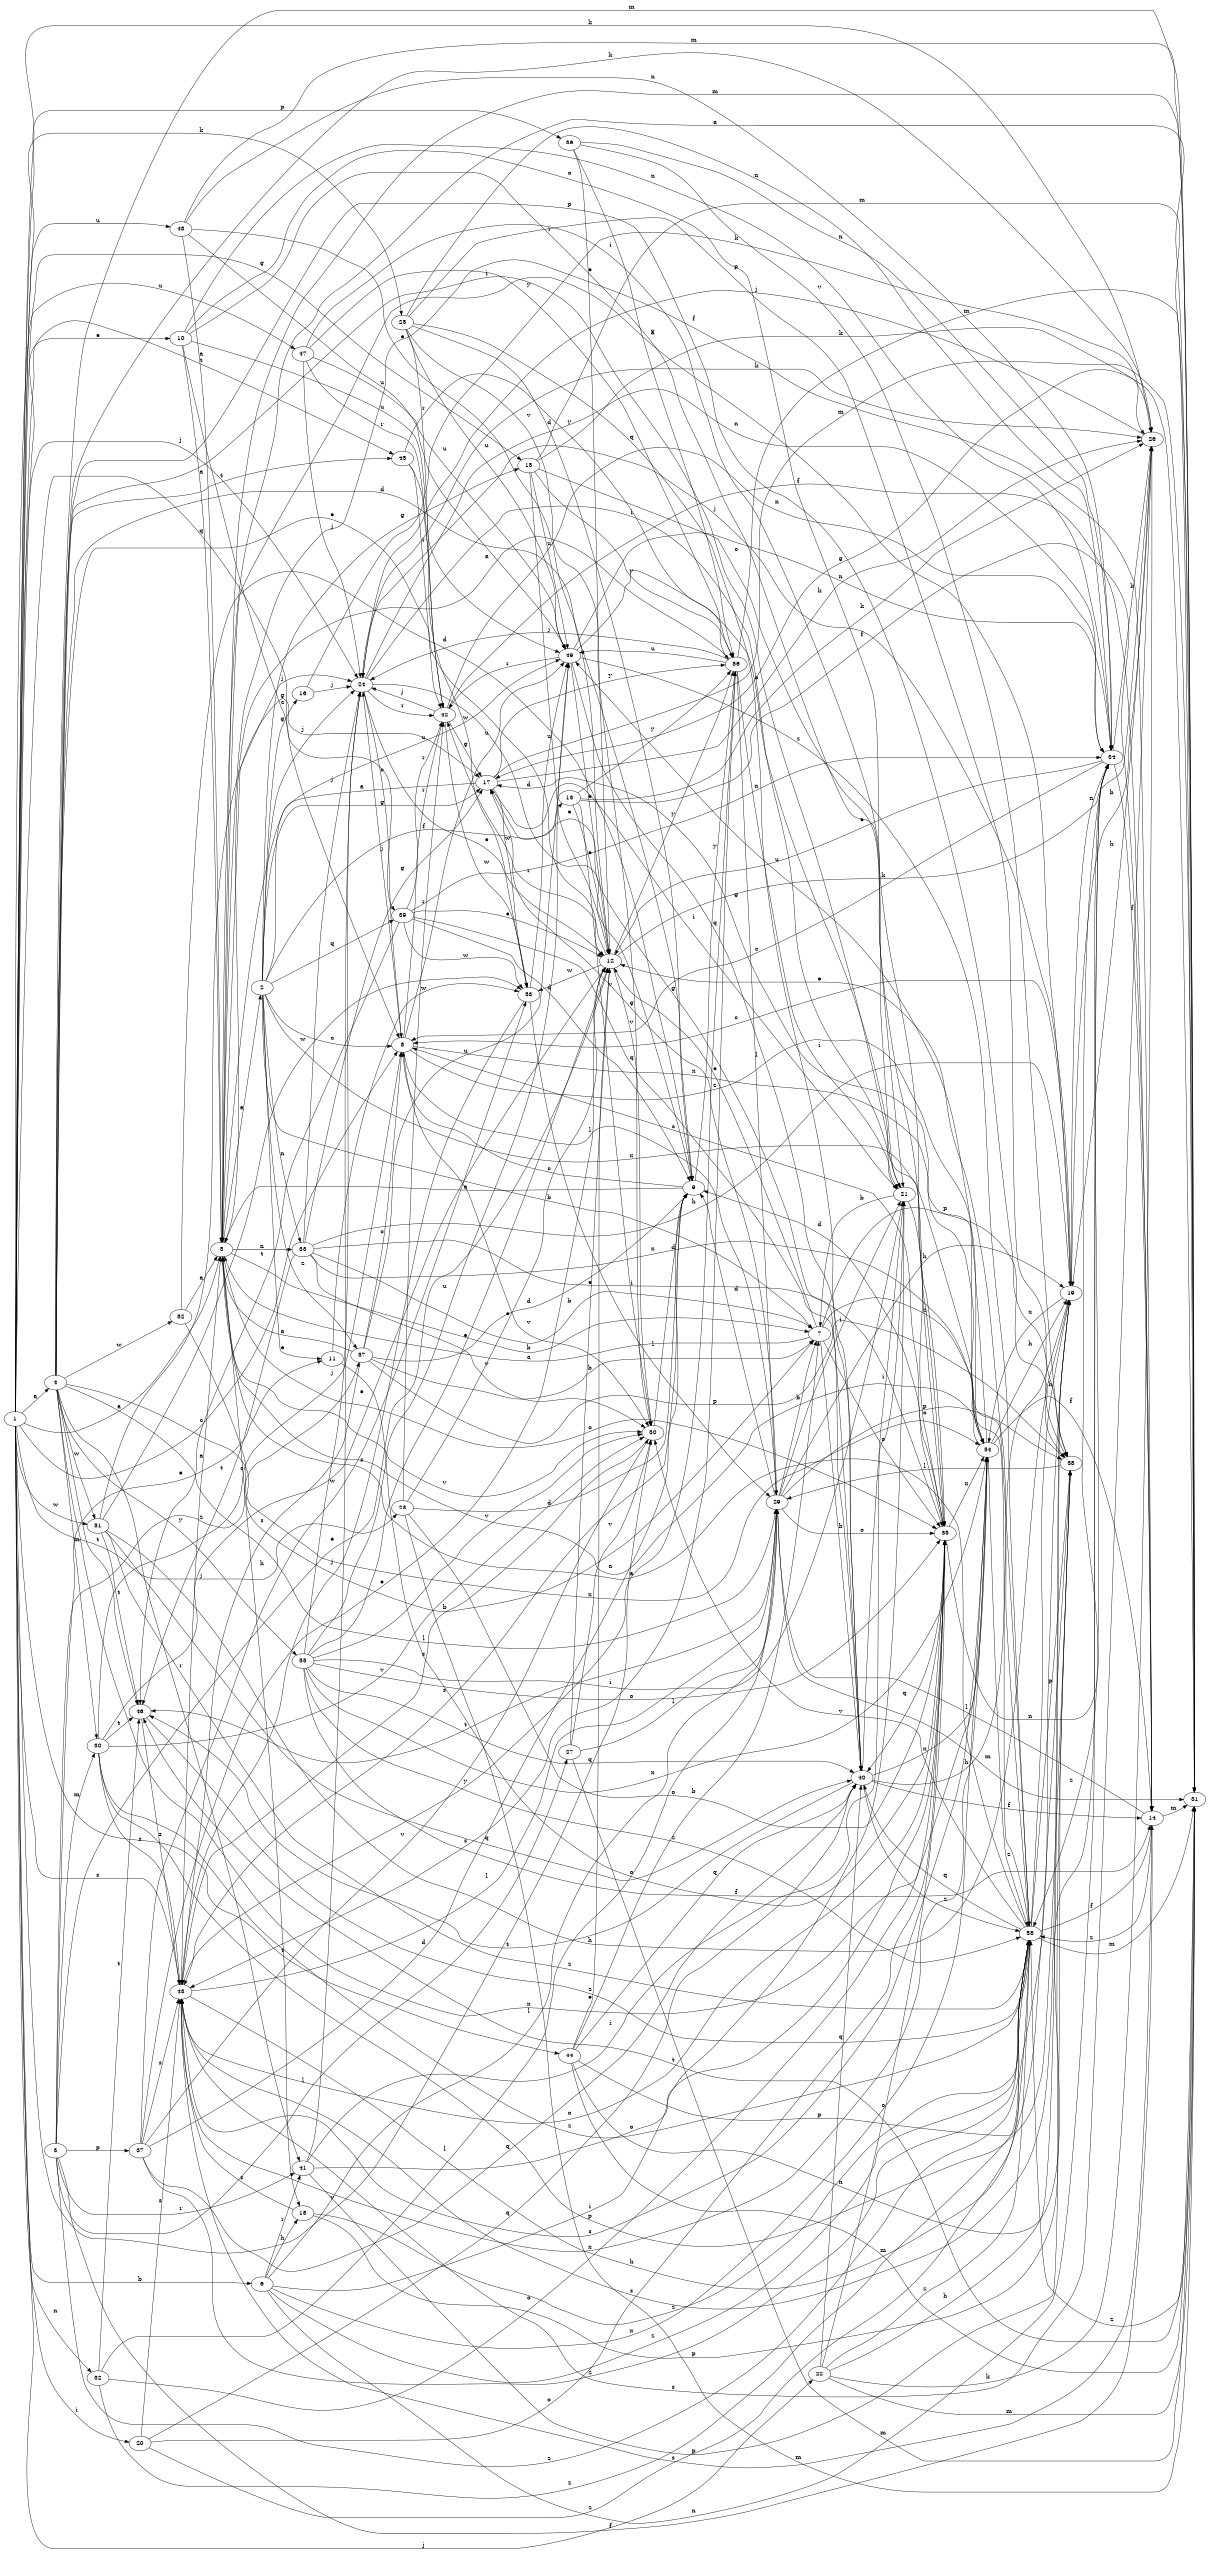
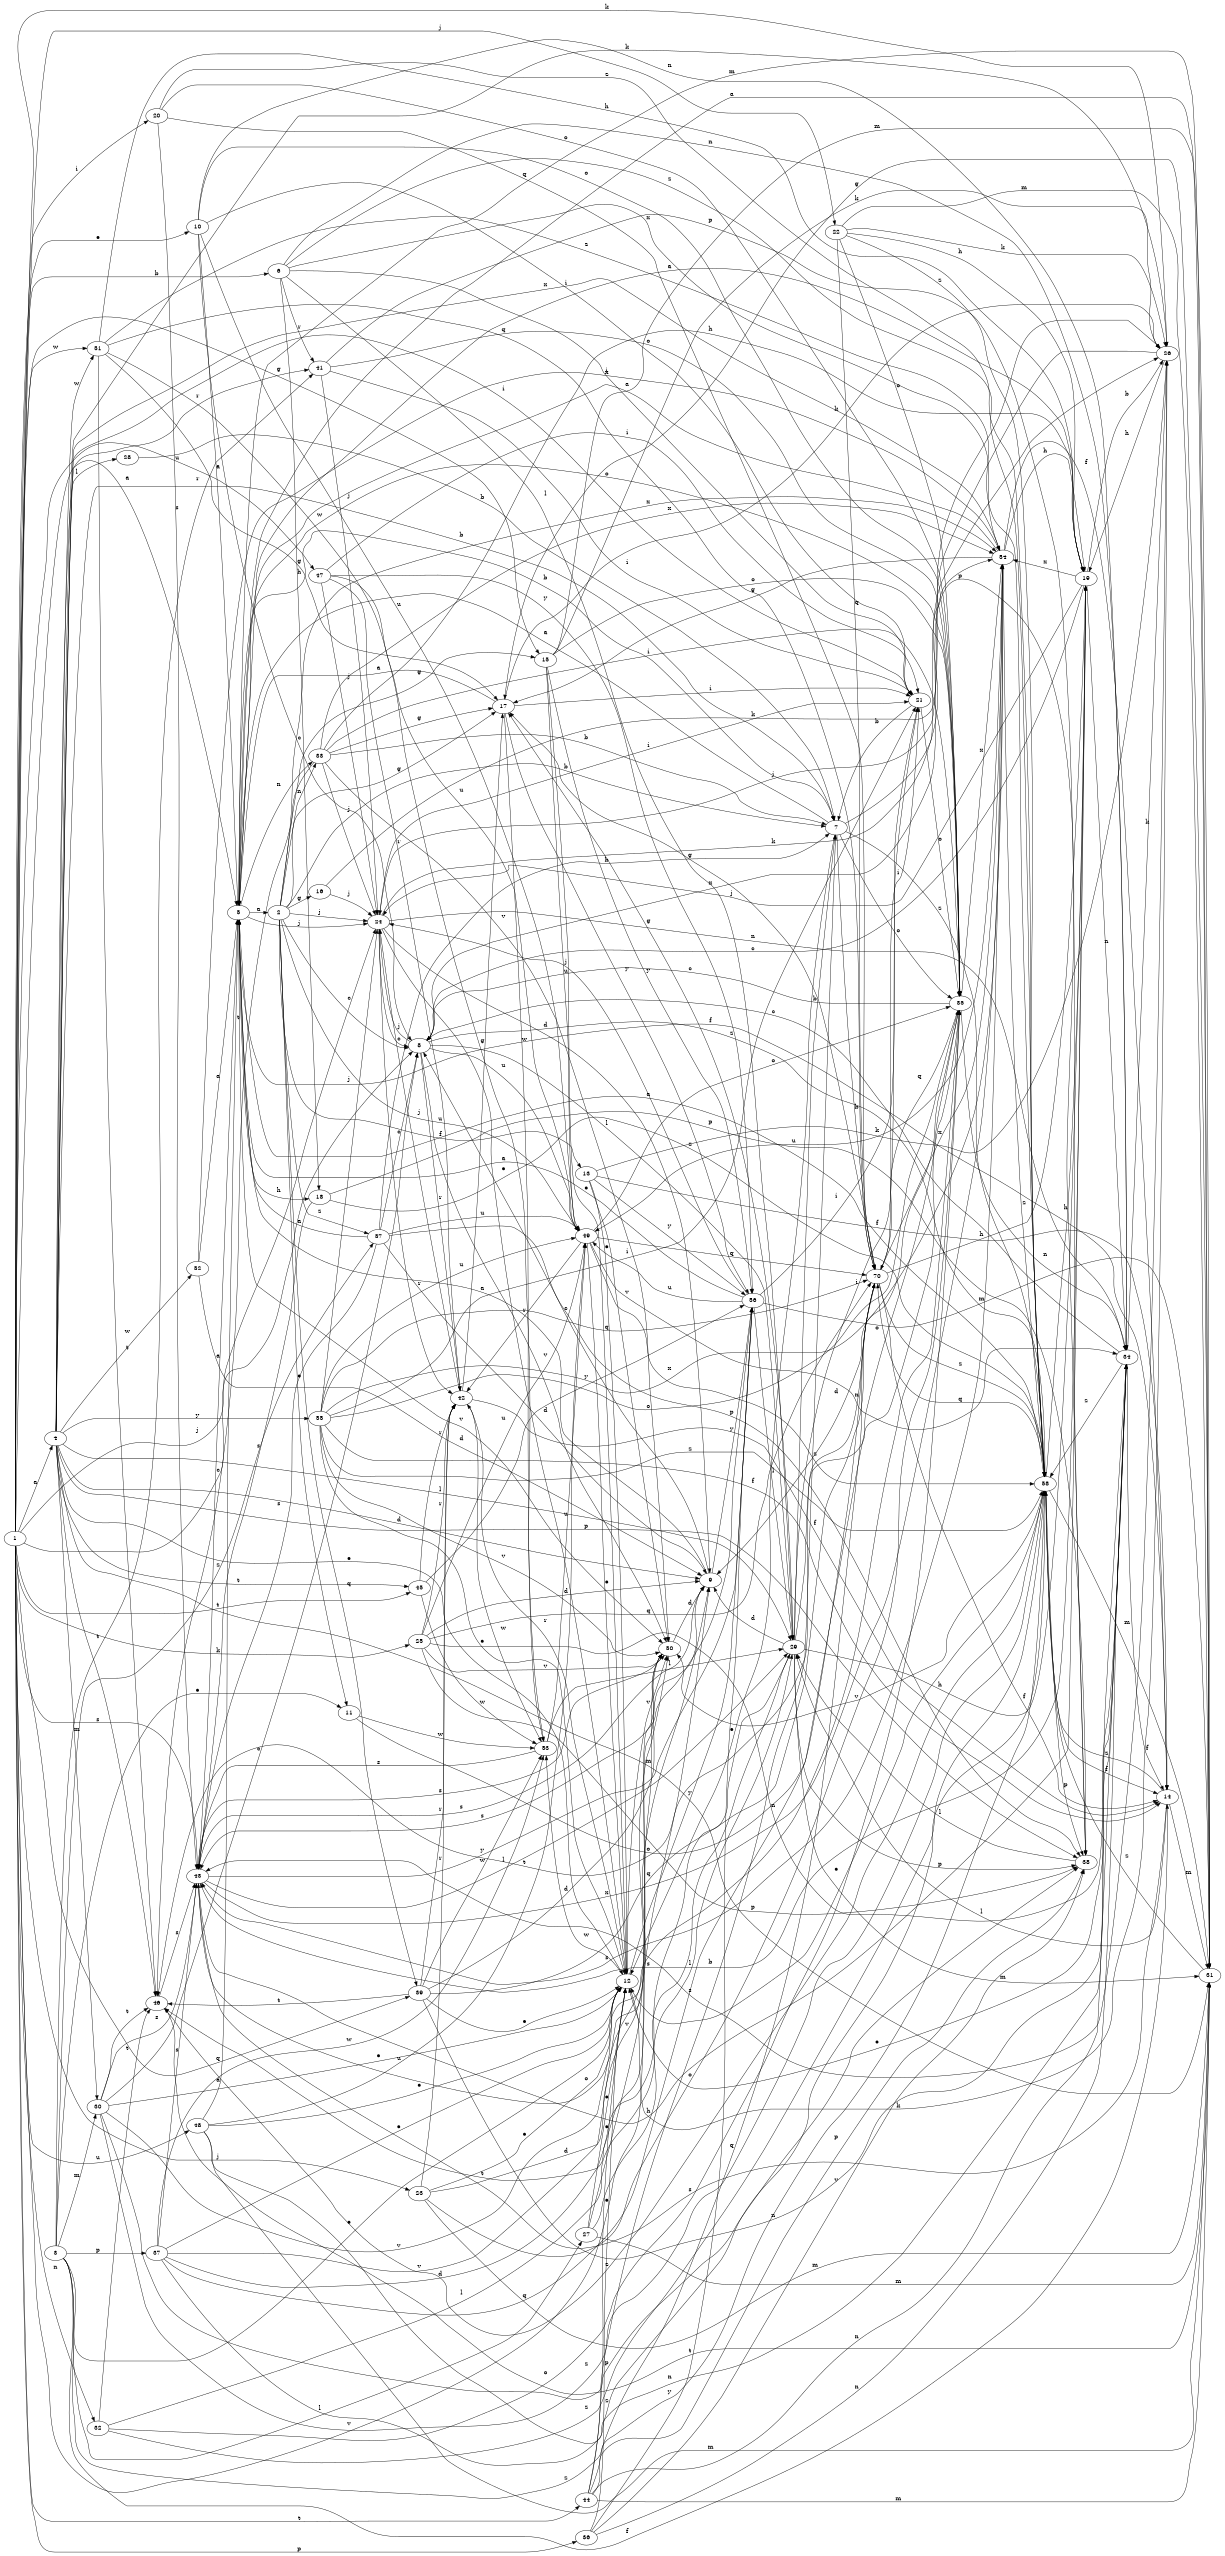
  strict digraph {
    rankdir=LR
    1
    4
    5
    10
    43
    48
    6
    44
    8
    24
    23
    25
    39
    50
    36
    15
    51
    22
    26
    20
    47
    32
    45
    7
    9
    31
    52
    54
    21
+   28
    29
    30
    12
    55
    41
    38
    46
    33
    35
    14
    18
    2
    49
    34
    56
    19
    58
-   40
+   40 [label=70]
    42
    53
    17
    57
    11
    13
    16
    37
    3
    27
    1 -> 4 [label=a]
    1 -> 5 [label=a]
    1 -> 10 [label=e]
    1 -> 43 [label=s]
    1 -> 48 [label=u]
    1 -> 6 [label=b]
    1 -> 44 [label=t]
    1 -> 8 [label=c]
    1 -> 24 [label=j]
    1 -> 23 [label=j]
    1 -> 25 [label=k]
    1 -> 39 [label=q]
    1 -> 50 [label=v]
    1 -> 36 [label=p]
    1 -> 15 [label=g]
    1 -> 51 [label=w]
    1 -> 22 [label=j]
    1 -> 26 [label=k]
    1 -> 20 [label=i]
    1 -> 47 [label=u]
    1 -> 32 [label=n]
    1 -> 45 [label=t]
    4 -> 51 [label=w]
    4 -> 26 [label=k]
    4 -> 45 [label=t]
    4 -> 7 [label=b]
    4 -> 9 [label=d]
    4 -> 31 [label=m]
    4 -> 52 [label=w]
    4 -> 54 [label=x]
    4 -> 21 [label=i]
+   4 -> 28 [label=l]
    4 -> 29 [label=l]
    4 -> 30 [label=m]
    4 -> 12 [label=e]
    4 -> 55 [label=y]
    4 -> 41 [label=r]
    4 -> 38 [label=p]
    4 -> 46 [label=t]
    5 -> 24 [label=j]
    5 -> 50 [label=v]
    5 -> 7 [label=b]
    5 -> 31 [label=m]
    5 -> 33 [label=n]
    5 -> 35 [label=o]
    5 -> 14 [label=f]
    5 -> 18 [label=h]
    5 -> 2 [label=a]
    10 -> 5 [label=a]
    10 -> 8 [label=c]
    10 -> 21 [label=i]
    10 -> 35 [label=o]
    10 -> 49 [label=u]
    10 -> 34 [label=n]
    43 -> 5 [label=a]
    43 -> 54 [label=x]
    43 -> 29 [label=l]
    43 -> 35 [label=o]
    43 -> 56 [label=y]
    43 -> 19 [label=h]
    48 -> 5 [label=a]
    48 -> 31 [label=m]
    48 -> 12 [label=e]
    48 -> 49 [label=u]
    48 -> 34 [label=n]
    6 -> 54 [label=x]
    6 -> 21 [label=i]
    6 -> 29 [label=l]
    6 -> 41 [label=r]
    6 -> 18 [label=h]
    6 -> 34 [label=n]
    6 -> 58 [label=z]
    44 -> 7 [label=b]
    44 -> 31 [label=m]
    44 -> 12 [label=e]
    44 -> 38 [label=p]
    44 -> 34 [label=n]
    44 -> 40 [label=q]
    8 -> 24 [label=j]
    8 -> 50 [label=v]
    8 -> 54 [label=x]
    8 -> 29 [label=l]
    8 -> 49 [label=u]
    8 -> 58 [label=z]
    8 -> 42 [label=r]
    24 -> 8 [label=c]
    24 -> 26 [label=k]
    24 -> 9 [label=d]
    24 -> 21 [label=i]
    24 -> 12 [label=e]
    24 -> 34 [label=n]
    24 -> 42 [label=r]
    23 -> 9 [label=d]
    23 -> 31 [label=m]
    23 -> 12 [label=e]
    23 -> 35 [label=o]
    23 -> 42 [label=r]
    25 -> 50 [label=v]
    25 -> 9 [label=d]
    25 -> 38 [label=p]
    25 -> 49 [label=u]
    25 -> 34 [label=n]
    25 -> 40 [label=q]
    25 -> 42 [label=r]
    39 -> 9 [label=d]
    39 -> 12 [label=e]
    39 -> 46 [label=t]
    39 -> 34 [label=n]
    39 -> 40 [label=q]
    39 -> 42 [label=r]
    39 -> 53 [label=w]
    50 -> 43 [label=s]
    50 -> 9 [label=d]
    36 -> 12 [label=e]
    36 -> 38 [label=v]
    36 -> 34 [label=n]
    36 -> 56 [label=y]
    15 -> 26 [label=k]
    15 -> 31 [label=m]
    15 -> 12 [label=e]
    15 -> 35 [label=o]
    15 -> 49 [label=u]
    15 -> 56 [label=y]
    51 -> 46 [label=t]
    51 -> 19 [label=h]
    51 -> 58 [label=z]
    51 -> 40 [label=q]
    51 -> 53 [label=w]
    51 -> 17 [label=g]
    22 -> 26 [label=k]
    22 -> 31 [label=m]
    22 -> 35 [label=o]
    22 -> 19 [label=h]
    22 -> 58 [label=z]
    22 -> 40 [label=q]
    26 -> 43 [label=s]
    26 -> 24 [label=j]
    26 -> 19 [label=h]
    20 -> 43 [label=s]
    20 -> 35 [label=o]
    20 -> 58 [label=z]
    20 -> 40 [label=q]
    47 -> 24 [label=j]
    47 -> 21 [label=i]
    47 -> 49 [label=u]
    47 -> 56 [label=y]
    47 -> 42 [label=r]
    32 -> 29 [label=l]
    32 -> 46 [label=t]
    32 -> 35 [label=o]
    32 -> 58 [label=z]
    45 -> 56 [label=y]
    45 -> 42 [label=r]
    45 -> 53 [label=w]
    7 -> 5 [label=a]
    7 -> 12 [label=e]
    7 -> 38 [label=p]
    7 -> 35 [label=o]
    7 -> 58 [label=z]
    7 -> 40 [label=b]
    9 -> 5 [label=a]
    9 -> 43 [label=s]
    9 -> 8 [label=c]
    9 -> 56 [label=y]
    31 -> 5 [label=a]
    31 -> 46 [label=t]
    31 -> 58 [label=z]
    31 -> 17 [label=g]
    52 -> 5 [label=a]
    52 -> 9 [label=d]
    52 -> 54 [label=x]
    54 -> 5 [label=a]
    54 -> 43 [label=s]
    54 -> 14 [label=f]
    54 -> 49 [label=u]
    54 -> 19 [label=h]
    54 -> 58 [label=z]
    54 -> 17 [label=g]
    21 -> 7 [label=b]
    21 -> 35 [label=o]
+   28 -> 7 [label=b]
    29 -> 7 [label=b]
    29 -> 9 [label=d]
    29 -> 31 [label=m]
    29 -> 21 [label=i]
    29 -> 38 [label=p]
    29 -> 46 [label=t]
    29 -> 35 [label=o]
    29 -> 19 [label=h]
    29 -> 17 [label=g]
    30 -> 43 [label=s]
    30 -> 8 [label=c]
    30 -> 50 [label=v]
    30 -> 12 [label=e]
    30 -> 38 [label=p]
    30 -> 46 [label=t]
    30 -> 58 [label=z]
    12 -> 50 [label=v]
    12 -> 26 [label=k]
    12 -> 56 [label=y]
    12 -> 42 [label=r]
    12 -> 53 [label=w]
    55 -> 24 [label=j]
    55 -> 50 [label=v]
    55 -> 54 [label=x]
    55 -> 21 [label=i]
    55 -> 12 [label=e]
    55 -> 35 [label=o]
    55 -> 14 [label=f]
    55 -> 49 [label=u]
    55 -> 58 [label=z]
    55 -> 40 [label=q]
    41 -> 24 [label=j]
    41 -> 21 [label=i]
    41 -> 38 [label=p]
    41 -> 35 [label=o]
    38 -> 29 [label=l]
    46 -> 43 [label=s]
    46 -> 58 [label=z]
    33 -> 24 [label=j]
    33 -> 50 [label=v]
    33 -> 7 [label=b]
    33 -> 54 [label=x]
    33 -> 46 [label=t]
    33 -> 35 [label=i]
    33 -> 19 [label=h]
    33 -> 17 [label=g]
    35 -> 8 [label=c]
    35 -> 9 [label=d]
    35 -> 54 [label=x]
    35 -> 34 [label=n]
    35 -> 40 [label=q]
    14 -> 43 [label=s]
    14 -> 31 [label=m]
    14 -> 29 [label=l]
    14 -> 58 [label=z]
    18 -> 43 [label=s]
    18 -> 38 [label=p]
    18 -> 58 [label=z]
    2 -> 8 [label=c]
    2 -> 24 [label=j]
    2 -> 39 [label=q]
    2 -> 15 [label=g]
    2 -> 7 [label=b]
    2 -> 54 [label=x]
    2 -> 33 [label=n]
    2 -> 49 [label=u]
    2 -> 17 [label=g]
    2 -> 57 [label=z]
    2 -> 11 [label=e]
    2 -> 13 [label=f]
    2 -> 16 [label=g]
    49 -> 12 [label=e]
    49 -> 35 [label=o]
    49 -> 34 [label=n]
    49 -> 58 [label=z]
    49 -> 40 [label=q]
    49 -> 42 [label=r]
    34 -> 8 [label=c]
    34 -> 26 [label=k]
    34 -> 12 [label=e]
    34 -> 14 [label=f]
    34 -> 58 [label=z]
    56 -> 5 [label=a]
    56 -> 43 [label=s]
    56 -> 24 [label=j]
    56 -> 31 [label=m]
    56 -> 21 [label=i]
    56 -> 29 [label=l]
    56 -> 49 [label=u]
    19 -> 5 [label=a]
    19 -> 43 [label=s]
    19 -> 8 [label=c]
    19 -> 24 [label=j]
    19 -> 26 [label=b]
    19 -> 54 [label=x]
    19 -> 34 [label=n]
    58 -> 5 [label=a]
    58 -> 50 [label=v]
    58 -> 31 [label=m]
    58 -> 12 [label=e]
    58 -> 38 [label=p]
    58 -> 14 [label=f]
    58 -> 19 [label=h]
    58 -> 40 [label=q]
    40 -> 54 [label=x]
    40 -> 21 [label=i]
    40 -> 46 [label=t]
    40 -> 14 [label=f]
    40 -> 19 [label=h]
    40 -> 58 [label=z]
    40 -> 17 [label=g]
    42 -> 24 [label=j]
    42 -> 14 [label=f]
-   42 -> 34 [label=n]
    42 -> 53 [label=w]
    42 -> 17 [label=g]
    53 -> 43 [label=s]
    53 -> 29 [label=l]
    53 -> 49 [label=u]
    17 -> 5 [label=a]
    17 -> 26 [label=k]
-   17 -> 31 [label=m]
    17 -> 21 [label=i]
    17 -> 56 [label=y]
    17 -> 53 [label=w]
    57 -> 5 [label=a]
    57 -> 43 [label=s]
    57 -> 8 [label=c]
    57 -> 7 [label=b]
    57 -> 9 [label=d]
    57 -> 38 [label=p]
    57 -> 49 [label=u]
    11 -> 35 [label=o]
    11 -> 53 [label=w]
    13 -> 50 [label=v]
    13 -> 26 [label=k]
    13 -> 12 [label=e]
    13 -> 14 [label=f]
    13 -> 56 [label=y]
    16 -> 24 [label=j]
    16 -> 26 [label=k]
    37 -> 43 [label=s]
    37 -> 50 [label=v]
    37 -> 9 [label=d]
    37 -> 12 [label=e]
    37 -> 58 [label=z]
    37 -> 40 [label=q]
    37 -> 53 [label=w]
    3 -> 30 [label=m]
    3 -> 12 [label=e]
    3 -> 41 [label=r]
    3 -> 14 [label=f]
    3 -> 58 [label=z]
    3 -> 57 [label=z]
    3 -> 11 [label=e]
    3 -> 37 [label=p]
    3 -> 27 [label=l]
    27 -> 50 [label=v]
    27 -> 31 [label=m]
    27 -> 29 [label=l]
    27 -> 12 [label=e]
  }
